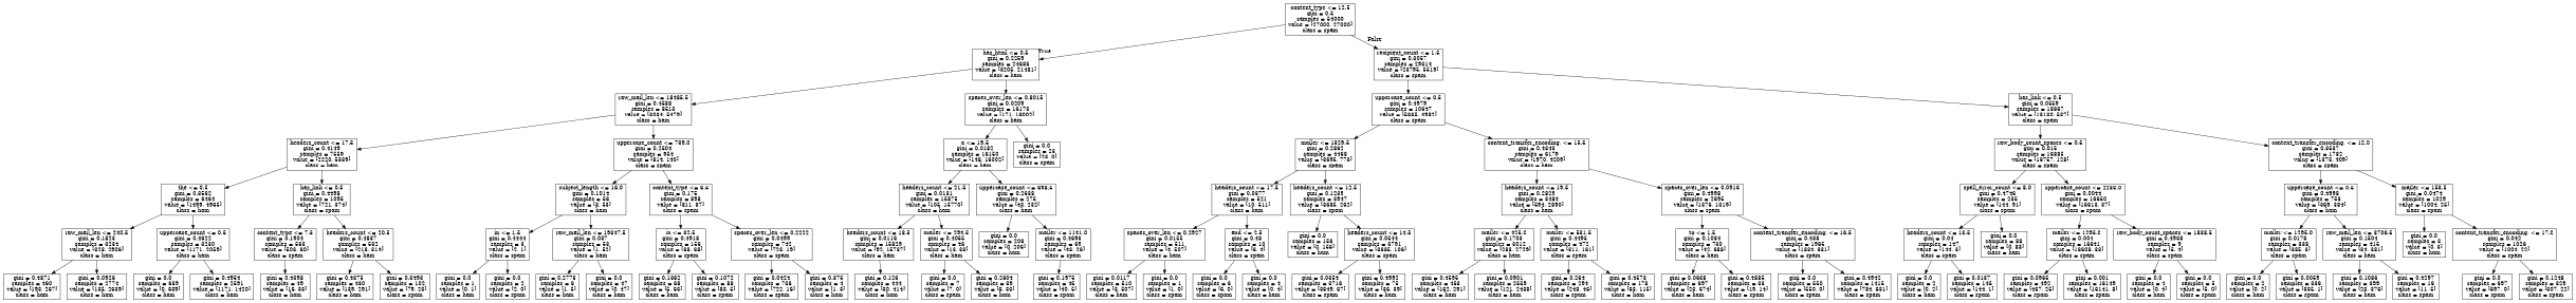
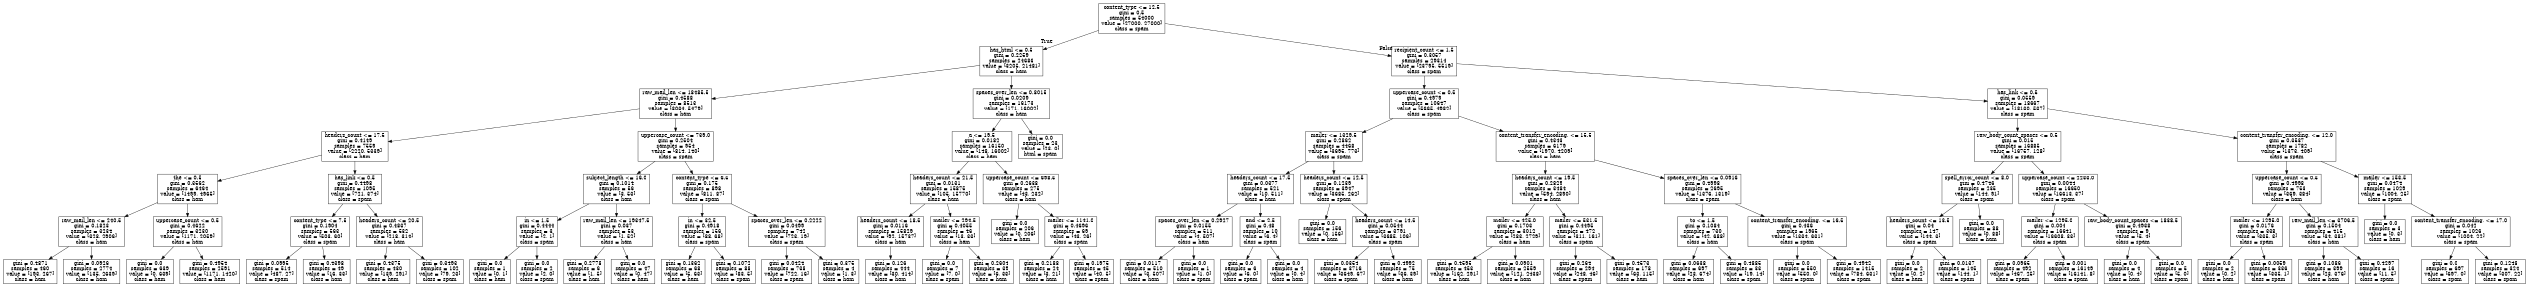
  digraph {
    node [shape=box]
    n1 [label="content_type <= 12.5\ngini = 0.5\nsamples = 54000\nvalue = [27000, 27000]\nclass = spam"]
    n2 [label="has_html <= 0.5\ngini = 0.2259\nsamples = 24686\nvalue = [3205, 21481]\nclass = ham"]
    n3 [label="recipient_count <= 1.5\ngini = 0.3057\nsamples = 29314\nvalue = [23795, 5519]\nclass = spam"]
    n4 [label="raw_mail_len <= 18485.5\ngini = 0.4588\nsamples = 8513\nvalue = [3034, 5479]\nclass = ham"]
    n5 [label="spaces_over_len <= 0.8015\ngini = 0.0209\nsamples = 16173\nvalue = [171, 16002]\nclass = ham"]
    n6 [label="uppercase_count <= 0.5\ngini = 0.4979\nsamples = 10647\nvalue = [5665, 4982]\nclass = spam"]
    n7 [label="has_link <= 0.5\ngini = 0.0559\nsamples = 18667\nvalue = [18130, 537]\nclass = spam"]
    n8 [label="headers_count <= 17.5\ngini = 0.4149\nsamples = 7559\nvalue = [2220, 5339]\nclass = ham"]
    n9 [label="uppercase_count <= 739.0\ngini = 0.2504\nsamples = 954\nvalue = [814, 140]\nclass = spam"]
    n10 [label="a <= 19.5\ngini = 0.0182\nsamples = 16150\nvalue = [148, 16002]\nclass = ham"]
-   n11 [label="gini = 0.0\nsamples = 23\nvalue = [23, 0]\nclass = spam"]
+   n11 [label="gini = 0.0\nsamples = 23\nvalue = [23, 0]\nhtml = spam"]
    n12 [label="the <= 0.5\ngini = 0.3562\nsamples = 6464\nvalue = [1499, 4965]\nclass = ham"]
    n13 [label="has_link <= 0.5\ngini = 0.4498\nsamples = 1095\nvalue = [721, 374]\nclass = spam"]
    n14 [label="subject_length <= 16.0\ngini = 0.1014\nsamples = 56\nvalue = [3, 53]\nclass = ham"]
    n15 [label="content_type <= 6.5\ngini = 0.175\nsamples = 898\nvalue = [811, 87]\nclass = spam"]
    n16 [label="raw_mail_len <= 240.5\ngini = 0.1823\nsamples = 3234\nvalue = [328, 2906]\nclass = ham"]
    n17 [label="uppercase_count <= 0.5\ngini = 0.4622\nsamples = 3230\nvalue = [1171, 2059]\nclass = ham"]
    n18 [label="content_type <= 7.5\ngini = 0.1904\nsamples = 563\nvalue = [503, 60]\nclass = spam"]
    n19 [label="headers_count <= 20.5\ngini = 0.4837\nsamples = 532\nvalue = [218, 314]\nclass = ham"]
    n20 [label="gini = 0.4871\nsamples = 460\nvalue = [193, 267]\nclass = ham"]
    n21 [label="gini = 0.0926\nsamples = 2774\nvalue = [135, 2639]\nclass = ham"]
    n22 [label="gini = 0.0\nsamples = 639\nvalue = [0, 639]\nclass = ham"]
    n23 [label="gini = 0.4954\nsamples = 2591\nvalue = [1171, 1420]\nclass = ham"]
+   n24 [label="gini = 0.0995\nsamples = 514\nvalue = [487, 27]\nclass = spam"]
    n25 [label="gini = 0.4398\nsamples = 49\nvalue = [16, 33]\nclass = ham"]
    n26 [label="gini = 0.4375\nsamples = 430\nvalue = [139, 291]\nclass = ham"]
    n27 [label="gini = 0.3493\nsamples = 102\nvalue = [79, 23]\nclass = spam"]
    n28 [label="in <= 1.5\ngini = 0.4444\nsamples = 3\nvalue = [2, 1]\nclass = spam"]
    n29 [label="raw_mail_len <= 19347.5\ngini = 0.037\nsamples = 53\nvalue = [1, 52]\nclass = ham"]
    n30 [label="in <= 32.5\ngini = 0.4918\nsamples = 156\nvalue = [88, 68]\nclass = spam"]
    n31 [label="spaces_over_len <= 0.2222\ngini = 0.0499\nsamples = 742\nvalue = [723, 19]\nclass = spam"]
    n32 [label="gini = 0.0\nsamples = 1\nvalue = [0, 1]\nclass = ham"]
    n33 [label="gini = 0.0\nsamples = 2\nvalue = [2, 0]\nclass = spam"]
    n34 [label="gini = 0.2778\nsamples = 6\nvalue = [1, 5]\nclass = ham"]
    n35 [label="gini = 0.0\nsamples = 47\nvalue = [0, 47]\nclass = ham"]
    n36 [label="gini = 0.1362\nsamples = 68\nvalue = [5, 63]\nclass = ham"]
    n37 [label="gini = 0.1072\nsamples = 88\nvalue = [83, 5]\nclass = spam"]
    n38 [label="gini = 0.0424\nsamples = 738\nvalue = [722, 16]\nclass = spam"]
    n39 [label="gini = 0.375\nsamples = 4\nvalue = [1, 3]\nclass = ham"]
    n40 [label="headers_count <= 21.5\ngini = 0.0131\nsamples = 15875\nvalue = [105, 15770]\nclass = ham"]
    n41 [label="uppercase_count <= 698.5\ngini = 0.2638\nsamples = 275\nvalue = [43, 232]\nclass = ham"]
    n42 [label="headers_count <= 18.5\ngini = 0.0116\nsamples = 15829\nvalue = [92, 15737]\nclass = ham"]
    n43 [label="mailer <= 294.5\ngini = 0.4055\nsamples = 46\nvalue = [13, 33]\nclass = ham"]
    n44 [label="gini = 0.0\nsamples = 206\nvalue = [0, 206]\nclass = ham"]
    n45 [label="mailer <= 1141.0\ngini = 0.4696\nsamples = 69\nvalue = [43, 26]\nclass = spam"]
    n46 [label="gini = 0.126\nsamples = 444\nvalue = [30, 414]\nclass = ham"]
    n47 [label="gini = 0.0\nsamples = 7\nvalue = [7, 0]\nclass = spam"]
    n48 [label="gini = 0.2604\nsamples = 39\nvalue = [6, 33]\nclass = ham"]
+   n49 [label="gini = 0.2188\nsamples = 24\nvalue = [3, 21]\nclass = ham"]
    n50 [label="gini = 0.1975\nsamples = 45\nvalue = [40, 5]\nclass = spam"]
    n51 [label="mailer <= 1329.5\ngini = 0.2862\nsamples = 4468\nvalue = [3695, 773]\nclass = spam"]
    n52 [label="content_transfer_encoding, <= 15.5\ngini = 0.4343\nsamples = 6179\nvalue = [1970, 4209]\nclass = ham"]
    n53 [label="raw_body_count_spaces <= 0.5\ngini = 0.015\nsamples = 16885\nvalue = [16757, 128]\nclass = spam"]
    n54 [label="content_transfer_encoding, <= 12.0\ngini = 0.3537\nsamples = 1782\nvalue = [1373, 409]\nclass = spam"]
    n55 [label="headers_count <= 17.5\ngini = 0.0377\nsamples = 521\nvalue = [10, 511]\nclass = ham"]
    n56 [label="headers_count <= 12.5\ngini = 0.1239\nsamples = 3947\nvalue = [3685, 262]\nclass = spam"]
    n57 [label="headers_count <= 19.5\ngini = 0.2829\nsamples = 3484\nvalue = [594, 2890]\nclass = ham"]
    n58 [label="spaces_over_len <= 0.0916\ngini = 0.4998\nsamples = 2695\nvalue = [1376, 1319]\nclass = spam"]
    n59 [label="spaces_over_len <= 0.2927\ngini = 0.0155\nsamples = 511\nvalue = [4, 507]\nclass = ham"]
    n60 [label="and <= 2.5\ngini = 0.48\nsamples = 10\nvalue = [6, 4]\nclass = spam"]
    n61 [label="gini = 0.0\nsamples = 156\nvalue = [0, 156]\nclass = ham"]
    n62 [label="headers_count <= 14.5\ngini = 0.0544\nsamples = 3791\nvalue = [3685, 106]\nclass = spam"]
    n63 [label="gini = 0.0117\nsamples = 510\nvalue = [3, 507]\nclass = ham"]
    n64 [label="gini = 0.0\nsamples = 1\nvalue = [1, 0]\nclass = spam"]
    n65 [label="gini = 0.0\nsamples = 6\nvalue = [6, 0]\nclass = spam"]
    n66 [label="gini = 0.0\nsamples = 4\nvalue = [0, 4]\nclass = ham"]
    n67 [label="gini = 0.0354\nsamples = 3716\nvalue = [3649, 67]\nclass = spam"]
    n68 [label="gini = 0.4992\nsamples = 75\nvalue = [36, 39]\nclass = ham"]
    n69 [label="mailer <= 425.0\ngini = 0.1703\nsamples = 3012\nvalue = [283, 2729]\nclass = ham"]
    n70 [label="mailer <= 531.5\ngini = 0.4495\nsamples = 472\nvalue = [311, 161]\nclass = spam"]
    n71 [label="to <= 1.5\ngini = 0.1084\nsamples = 730\nvalue = [42, 688]\nclass = ham"]
    n72 [label="content_transfer_encoding, <= 16.5\ngini = 0.436\nsamples = 1965\nvalue = [1334, 631]\nclass = spam"]
    n73 [label="gini = 0.4595\nsamples = 453\nvalue = [162, 291]\nclass = ham"]
    n74 [label="gini = 0.0901\nsamples = 2559\nvalue = [121, 2438]\nclass = ham"]
    n75 [label="gini = 0.264\nsamples = 294\nvalue = [248, 46]\nclass = spam"]
    n76 [label="gini = 0.4573\nsamples = 178\nvalue = [63, 115]\nclass = ham"]
    n77 [label="gini = 0.0638\nsamples = 697\nvalue = [23, 674]\nclass = ham"]
    n78 [label="gini = 0.4885\nsamples = 33\nvalue = [19, 14]\nclass = spam"]
    n79 [label="gini = 0.0\nsamples = 550\nvalue = [550, 0]\nclass = spam"]
    n80 [label="gini = 0.4942\nsamples = 1415\nvalue = [784, 631]\nclass = spam"]
    n81 [label="spell_error_count <= 8.0\ngini = 0.4746\nsamples = 235\nvalue = [144, 91]\nclass = spam"]
    n82 [label="uppercase_count <= 2233.0\ngini = 0.0044\nsamples = 16650\nvalue = [16613, 37]\nclass = spam"]
    n83 [label="uppercase_count <= 0.5\ngini = 0.4998\nsamples = 753\nvalue = [369, 384]\nclass = ham"]
    n84 [label="mailer <= 153.5\ngini = 0.0474\nsamples = 1029\nvalue = [1004, 25]\nclass = spam"]
    n85 [label="headers_count <= 13.5\ngini = 0.04\nsamples = 147\nvalue = [144, 3]\nclass = spam"]
    n86 [label="gini = 0.0\nsamples = 88\nvalue = [0, 88]\nclass = ham"]
    n87 [label="mailer <= 1295.0\ngini = 0.004\nsamples = 16641\nvalue = [16608, 33]\nclass = spam"]
    n88 [label="raw_body_count_spaces <= 1838.5\ngini = 0.4938\nsamples = 9\nvalue = [5, 4]\nclass = spam"]
    n89 [label="gini = 0.0\nsamples = 2\nvalue = [0, 2]\nclass = ham"]
    n90 [label="gini = 0.0137\nsamples = 145\nvalue = [144, 1]\nclass = spam"]
    n91 [label="gini = 0.0965\nsamples = 492\nvalue = [467, 25]\nclass = spam"]
    n92 [label="gini = 0.001\nsamples = 16149\nvalue = [16141, 8]\nclass = spam"]
    n93 [label="gini = 0.0\nsamples = 4\nvalue = [0, 4]\nclass = ham"]
    n94 [label="gini = 0.0\nsamples = 5\nvalue = [5, 0]\nclass = spam"]
    n95 [label="mailer <= 1295.0\ngini = 0.0176\nsamples = 338\nvalue = [335, 3]\nclass = spam"]
    n96 [label="raw_mail_len <= 3706.5\ngini = 0.1504\nsamples = 415\nvalue = [34, 381]\nclass = ham"]
    n97 [label="gini = 0.0\nsamples = 3\nvalue = [0, 3]\nclass = ham"]
    n98 [label="content_transfer_encoding, <= 17.0\ngini = 0.042\nsamples = 1026\nvalue = [1004, 22]\nclass = spam"]
    n99 [label="gini = 0.0\nsamples = 2\nvalue = [0, 2]\nclass = ham"]
    n100 [label="gini = 0.0059\nsamples = 336\nvalue = [335, 1]\nclass = spam"]
    n101 [label="gini = 0.1086\nsamples = 399\nvalue = [23, 376]\nclass = ham"]
    n102 [label="gini = 0.4297\nsamples = 16\nvalue = [11, 5]\nclass = spam"]
    n103 [label="gini = 0.0\nsamples = 697\nvalue = [697, 0]\nclass = spam"]
-   n104 [label="gini = 0.1248\nsamples = 329\nvalue = [307, 22]\nclass = spam"]
+   n104 [label="gini = 0.1248\nsamples = 324\nvalue = [307, 22]\nclass = spam"]
    n1 -> n2 [headlabel=True labelangle=45 labeldistance=2.5]
    n1 -> n3 [headlabel=False labelangle=-45 labeldistance=2.5]
    n2 -> n4
    n2 -> n5
    n3 -> n6
    n3 -> n7
    n4 -> n8
    n4 -> n9
    n5 -> n10
    n5 -> n11
    n6 -> n51
    n6 -> n52
    n7 -> n53
    n7 -> n54
    n8 -> n12
    n8 -> n13
    n9 -> n14
    n9 -> n15
    n10 -> n40
    n10 -> n41
    n12 -> n16
    n12 -> n17
    n13 -> n18
    n13 -> n19
    n14 -> n28
    n14 -> n29
    n15 -> n30
    n15 -> n31
    n16 -> n20
    n16 -> n21
    n17 -> n22
    n17 -> n23
+   n18 -> n24
    n18 -> n25
    n19 -> n26
    n19 -> n27
    n28 -> n32
    n28 -> n33
    n29 -> n34
    n29 -> n35
    n30 -> n36
    n30 -> n37
    n31 -> n38
    n31 -> n39
    n40 -> n42
    n40 -> n43
    n41 -> n44
    n41 -> n45
    n42 -> n46
    n43 -> n47
    n43 -> n48
+   n45 -> n49
    n45 -> n50
    n51 -> n55
    n51 -> n56
    n52 -> n57
    n52 -> n58
    n53 -> n81
    n53 -> n82
    n54 -> n83
    n54 -> n84
    n55 -> n59
    n55 -> n60
    n56 -> n61
    n56 -> n62
    n57 -> n69
    n57 -> n70
    n58 -> n71
    n58 -> n72
    n59 -> n63
    n59 -> n64
    n60 -> n65
    n60 -> n66
    n62 -> n67
    n62 -> n68
    n69 -> n73
    n69 -> n74
    n70 -> n75
    n70 -> n76
    n71 -> n77
    n71 -> n78
    n72 -> n79
    n72 -> n80
    n81 -> n85
    n81 -> n86
    n82 -> n87
    n82 -> n88
    n83 -> n95
    n83 -> n96
    n84 -> n97
    n84 -> n98
    n85 -> n89
    n85 -> n90
    n87 -> n91
    n87 -> n92
    n88 -> n93
    n88 -> n94
    n95 -> n99
    n95 -> n100
    n96 -> n101
    n96 -> n102
    n98 -> n103
    n98 -> n104
  }
